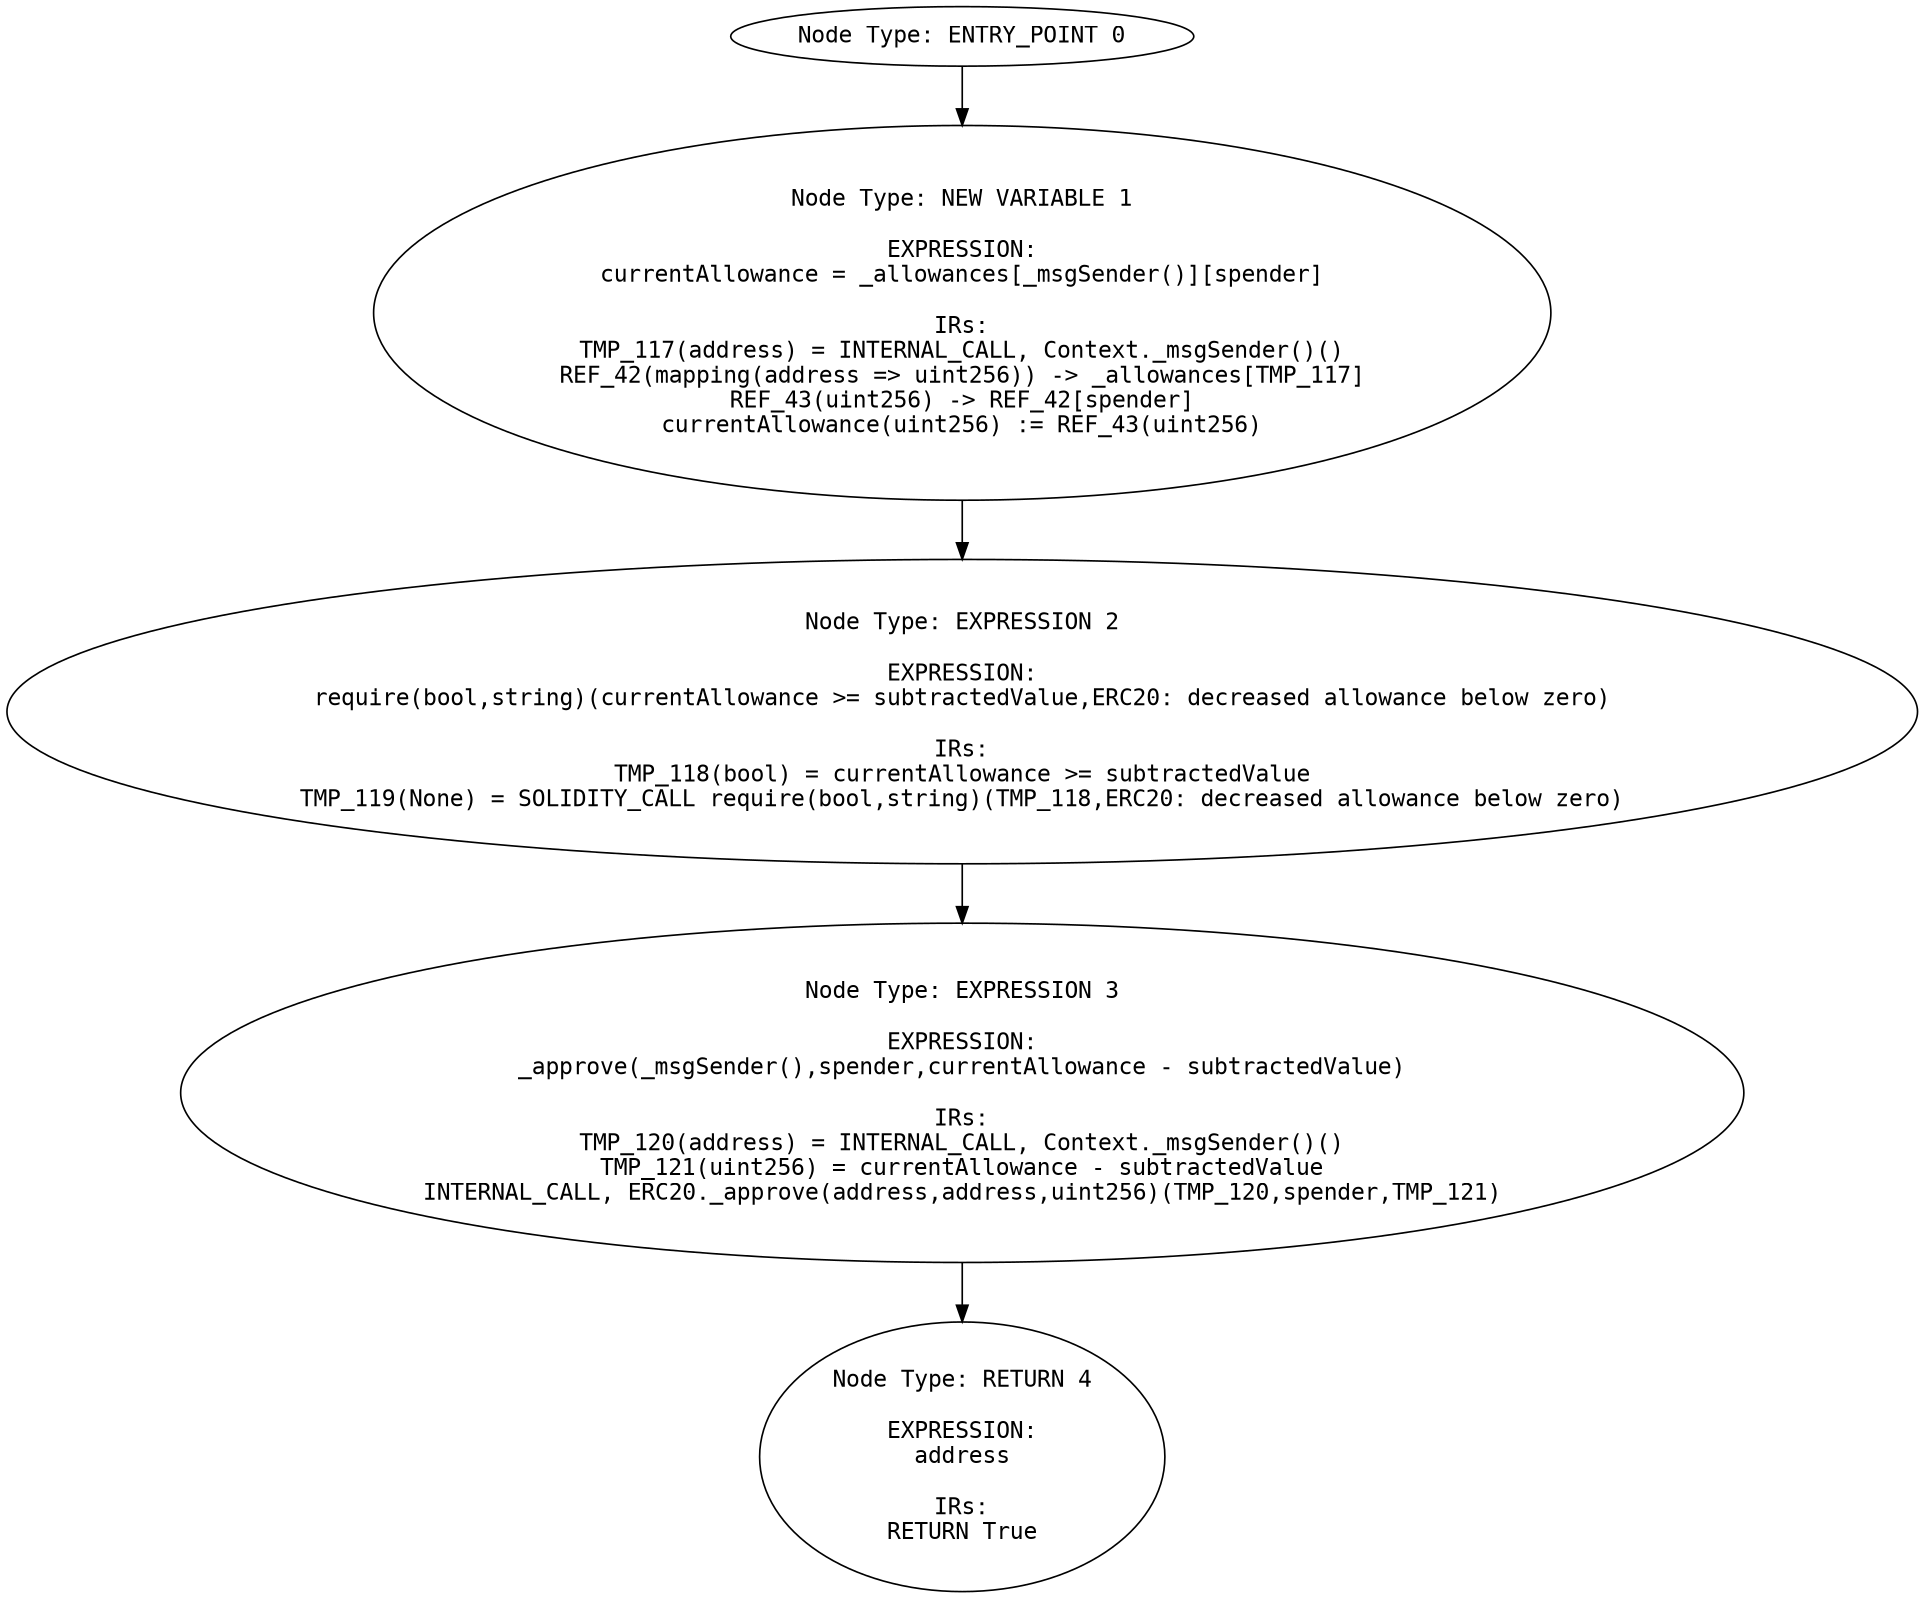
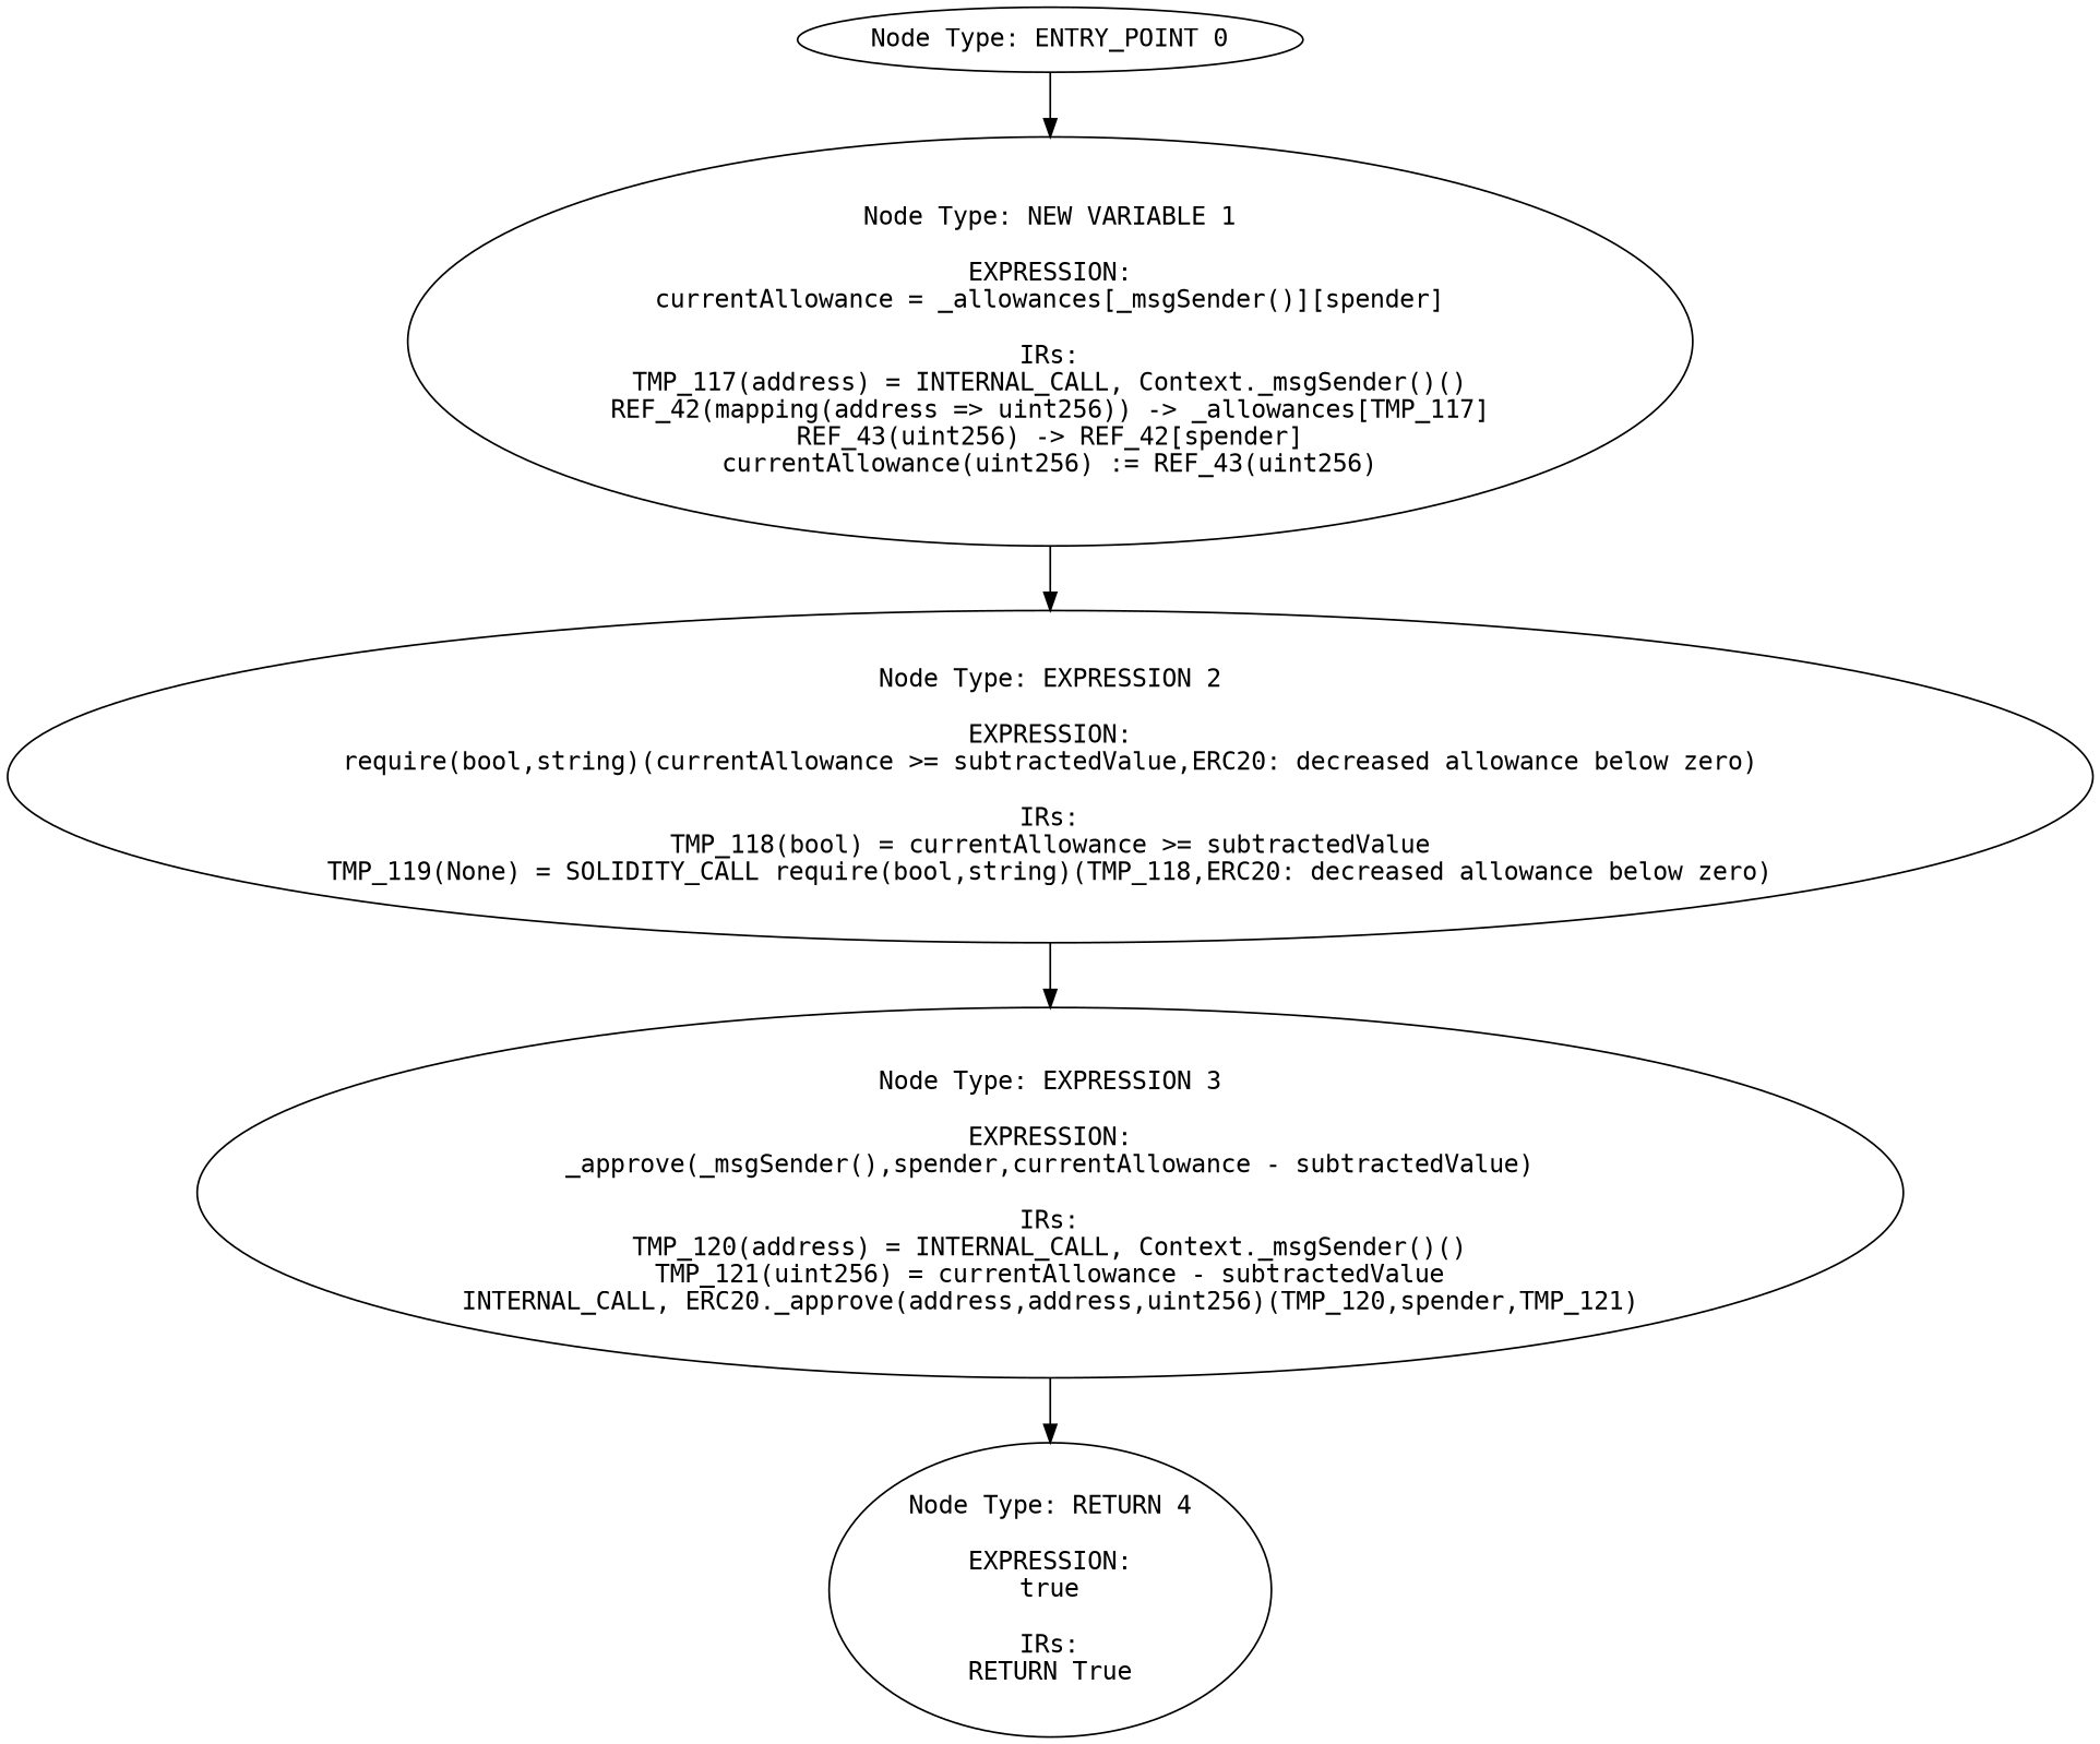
  digraph {
    fontname="DejaVu Sans Mono"
    node [fontname="DejaVu Sans Mono"]
    edge [fontname="DejaVu Sans Mono"]
    n1 [label="Node Type: ENTRY_POINT 0\n"]
    n2 [label="Node Type: NEW VARIABLE 1\n\nEXPRESSION:\ncurrentAllowance = _allowances[_msgSender()][spender]\n\nIRs:\nTMP_117(address) = INTERNAL_CALL, Context._msgSender()()\nREF_42(mapping(address => uint256)) -> _allowances[TMP_117]\nREF_43(uint256) -> REF_42[spender]\ncurrentAllowance(uint256) := REF_43(uint256)"]
    n3 [label="Node Type: EXPRESSION 2\n\nEXPRESSION:\nrequire(bool,string)(currentAllowance >= subtractedValue,ERC20: decreased allowance below zero)\n\nIRs:\nTMP_118(bool) = currentAllowance >= subtractedValue\nTMP_119(None) = SOLIDITY_CALL require(bool,string)(TMP_118,ERC20: decreased allowance below zero)"]
    n4 [label="Node Type: EXPRESSION 3\n\nEXPRESSION:\n_approve(_msgSender(),spender,currentAllowance - subtractedValue)\n\nIRs:\nTMP_120(address) = INTERNAL_CALL, Context._msgSender()()\nTMP_121(uint256) = currentAllowance - subtractedValue\nINTERNAL_CALL, ERC20._approve(address,address,uint256)(TMP_120,spender,TMP_121)"]
-   n5 [label="Node Type: RETURN 4\n\nEXPRESSION:\naddress\n\nIRs:\nRETURN True"]
+   n5 [label="Node Type: RETURN 4\n\nEXPRESSION:\ntrue\n\nIRs:\nRETURN True"]
    n1 -> n2
    n2 -> n3
    n3 -> n4
    n4 -> n5
  }
